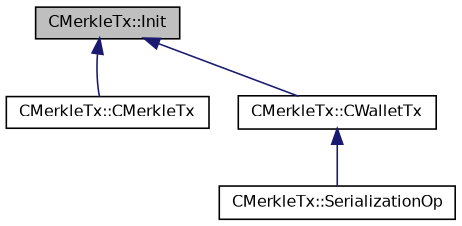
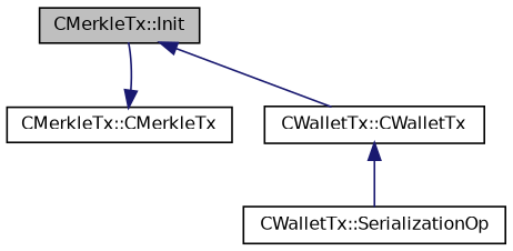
  digraph {
    rankdir=TB
    node [color=black fillcolor=white fontname=Helvetica fontsize=10 shape=record style=filled]
    edge [color=midnightblue dir=back fontname=Helvetica fontsize=10 labelfontname=Helvetica labelfontsize=10 style=solid]
    n1 [fillcolor=grey75 fontcolor=black height=0.2 label="CMerkleTx::Init" width=0.4]
    n2 [height=0.2 label="CMerkleTx::CMerkleTx" width=0.4]
-   n3 [height=0.2 label="CMerkleTx::CWalletTx" width=0.4]
-   n4 [height=0.2 label="CMerkleTx::SerializationOp" width=0.4]
-   n1 -> n2
+   n3 [height=0.2 label="CWalletTx::CWalletTx" width=0.4]
+   n4 [height=0.2 label="CWalletTx::SerializationOp" width=0.4]
+   n2 -> n1
    n1 -> n3
    n3 -> n4
  }
